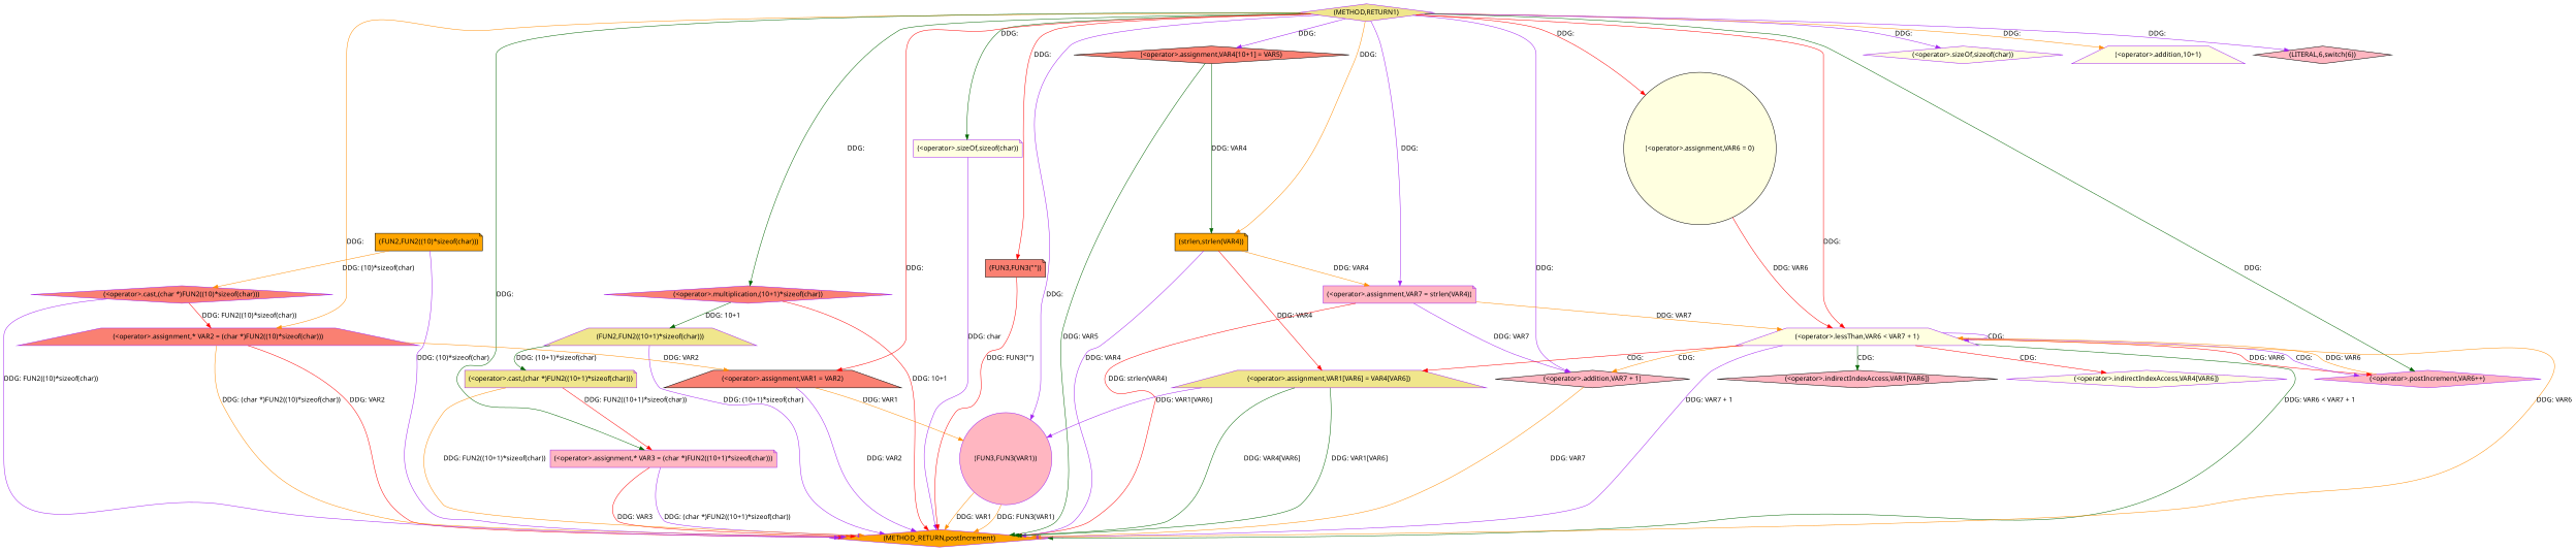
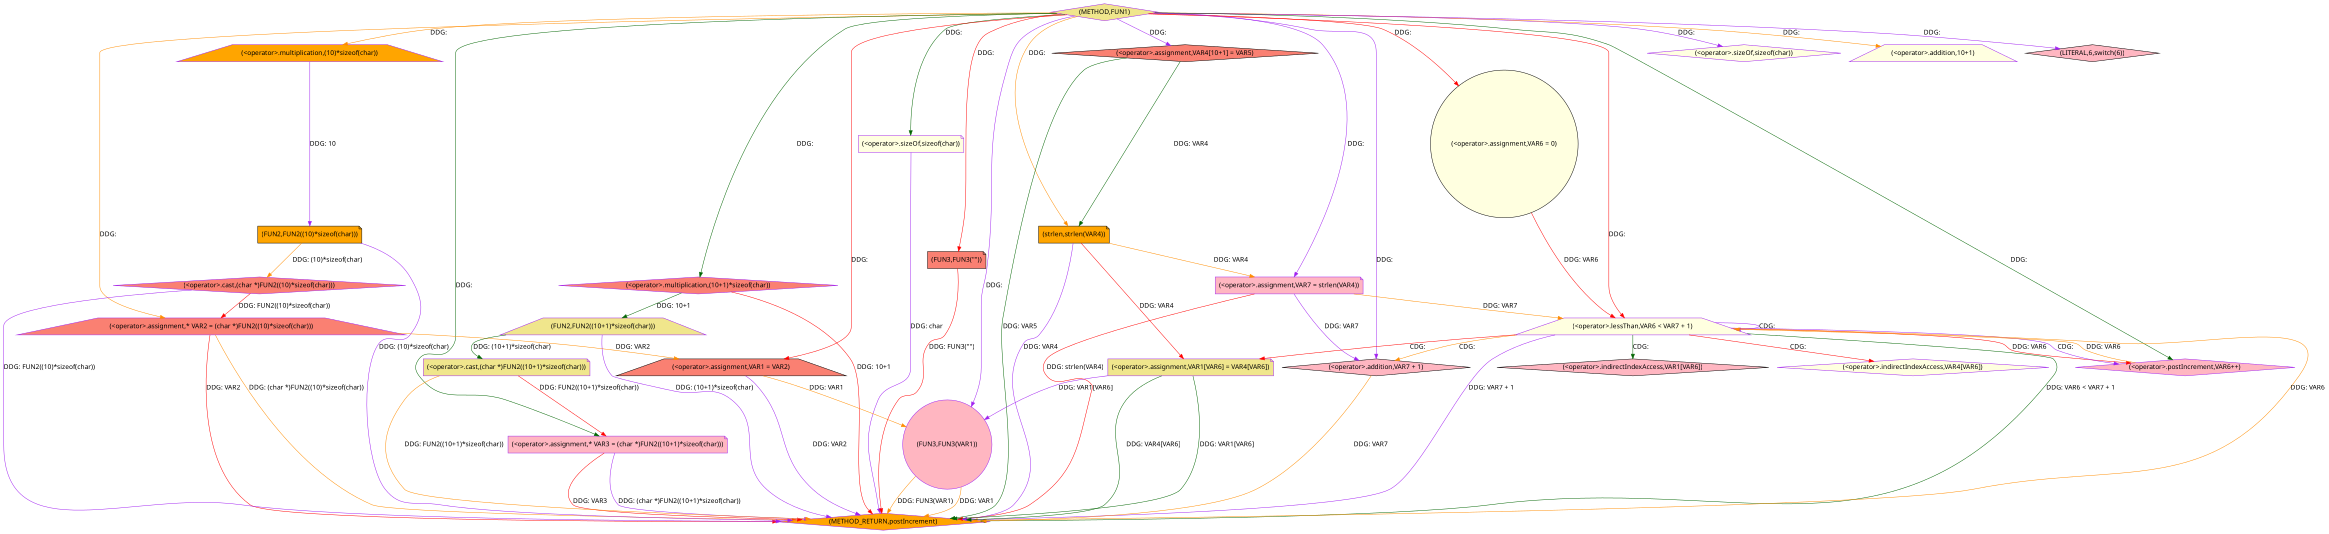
  digraph {
    fontname="Noto Sans"
    node [color=purple fillcolor=lightpink fontname="Noto Sans" shape=diamond style=filled]
    edge [color=purple fontname="Noto Sans"]
-   n1 [fillcolor=khaki label="(METHOD,RETURN1)"]
+   n1 [fillcolor=khaki label="(METHOD,FUN1)"]
    n2 [fillcolor=salmon label="(<operator>.assignment,* VAR2 = (char *)FUN2((10)*sizeof(char)))" shape=trapezium]
+   n3 [fillcolor=orange label="(<operator>.multiplication,(10)*sizeof(char))" shape=trapezium]
    n4 [fillcolor=lightyellow label="(<operator>.sizeOf,sizeof(char))"]
    n5 [label="(<operator>.assignment,* VAR3 = (char *)FUN2((10+1)*sizeof(char)))" shape=note]
    n6 [fillcolor=salmon label="(<operator>.multiplication,(10+1)*sizeof(char))"]
    n7 [fillcolor=lightyellow label="(<operator>.addition,10+1)" shape=trapezium]
    n8 [fillcolor=lightyellow label="(<operator>.sizeOf,sizeof(char))" shape=note]
    n9 [color=black label="(LITERAL,6,switch(6))"]
    n10 [color=black fillcolor=salmon label="(<operator>.assignment,VAR1 = VAR2)" shape=trapezium]
    n11 [color=black fillcolor=salmon label="(FUN3,FUN3(\"\"))" shape=note]
    n12 [color=black fillcolor=salmon label="(<operator>.assignment,VAR4[10+1] = VAR5)"]
    n13 [label="(<operator>.assignment,VAR7 = strlen(VAR4))" shape=note]
    n14 [color=black fillcolor=orange label="(strlen,strlen(VAR4))" shape=note]
    n15 [color=black fillcolor=lightyellow label="(<operator>.assignment,VAR6 = 0)" shape=circle]
    n16 [fillcolor=lightyellow label="(<operator>.lessThan,VAR6 < VAR7 + 1)" shape=trapezium]
    n17 [color=black label="(<operator>.addition,VAR7 + 1)"]
    n18 [label="(<operator>.postIncrement,VAR6++)"]
    n19 [label="(FUN3,FUN3(VAR1))" shape=circle]
    n20 [fillcolor=orange label="(METHOD_RETURN,postIncrement)"]
    n21 [color=black fillcolor=orange label="(FUN2,FUN2((10)*sizeof(char)))" shape=note]
    n22 [fillcolor=khaki label="(FUN2,FUN2((10+1)*sizeof(char)))" shape=trapezium]
-   n23 [fillcolor=khaki label="(<operator>.assignment,VAR1[VAR6] = VAR4[VAR6])" shape=trapezium]
+   n23 [fillcolor=khaki label="(<operator>.assignment,VAR1[VAR6] = VAR4[VAR6])" shape=note]
    n24 [color=black label="(<operator>.indirectIndexAccess,VAR1[VAR6])"]
    n25 [fillcolor=lightyellow label="(<operator>.indirectIndexAccess,VAR4[VAR6])"]
    n26 [fillcolor=salmon label="(<operator>.cast,(char *)FUN2((10)*sizeof(char)))"]
    n27 [fillcolor=khaki label="(<operator>.cast,(char *)FUN2((10+1)*sizeof(char)))" shape=note]
    n1 -> n2 [color=darkorange label="DDG: "]
+   n1 -> n3 [color=darkorange label="DDG: "]
    n1 -> n4 [label="DDG: "]
    n1 -> n5 [color=darkgreen label="DDG: "]
    n1 -> n6 [color=darkgreen label="DDG: "]
    n1 -> n7 [color=darkorange label="DDG: "]
    n1 -> n8 [color=darkgreen label="DDG: "]
    n1 -> n9 [label="DDG: "]
    n1 -> n10 [color=red label="DDG: "]
    n1 -> n11 [color=red label="DDG: "]
    n1 -> n12 [label="DDG: "]
    n1 -> n13 [label="DDG: "]
    n1 -> n14 [color=darkorange label="DDG: "]
    n1 -> n15 [color=red label="DDG: "]
    n1 -> n16 [color=red label="DDG: "]
    n1 -> n17 [label="DDG: "]
    n1 -> n18 [color=darkgreen label="DDG: "]
    n1 -> n19 [label="DDG: "]
    n2 -> n10 [color=darkorange label="DDG: VAR2"]
    n2 -> n20 [color=red label="DDG: VAR2"]
    n2 -> n20 [color=darkorange label="DDG: (char *)FUN2((10)*sizeof(char))"]
+   n3 -> n21 [label="DDG: 10"]
    n5 -> n20 [color=red label="DDG: VAR3"]
    n5 -> n20 [label="DDG: (char *)FUN2((10+1)*sizeof(char))"]
    n6 -> n20 [color=red label="DDG: 10+1"]
    n6 -> n22 [color=darkgreen label="DDG: 10+1"]
    n8 -> n20 [label="DDG: char"]
    n10 -> n19 [color=darkorange label="DDG: VAR1"]
    n10 -> n20 [label="DDG: VAR2"]
    n11 -> n20 [color=red label="DDG: FUN3(\"\")"]
    n12 -> n14 [color=darkgreen label="DDG: VAR4"]
    n12 -> n20 [color=darkgreen label="DDG: VAR5"]
    n13 -> n16 [color=darkorange label="DDG: VAR7"]
    n13 -> n17 [label="DDG: VAR7"]
    n13 -> n20 [color=red label="DDG: strlen(VAR4)"]
    n14 -> n13 [color=darkorange label="DDG: VAR4"]
    n14 -> n20 [label="DDG: VAR4"]
    n14 -> n23 [color=red label="DDG: VAR4"]
    n15 -> n16 [color=red label="DDG: VAR6"]
    n16 -> n16 [label="CDG: "]
    n16 -> n17 [color=darkorange label="CDG: "]
    n16 -> n18 [color=red label="DDG: VAR6"]
    n16 -> n18 [label="CDG: "]
    n16 -> n20 [color=darkgreen label="DDG: VAR6 < VAR7 + 1"]
    n16 -> n20 [color=darkorange label="DDG: VAR6"]
    n16 -> n20 [label="DDG: VAR7 + 1"]
    n16 -> n23 [color=red label="CDG: "]
    n16 -> n24 [color=darkgreen label="CDG: "]
    n16 -> n25 [color=red label="CDG: "]
    n17 -> n20 [color=darkorange label="DDG: VAR7"]
    n18 -> n16 [color=darkorange label="DDG: VAR6"]
    n19 -> n20 [color=darkorange label="DDG: VAR1"]
    n19 -> n20 [color=darkorange label="DDG: FUN3(VAR1)"]
    n21 -> n20 [label="DDG: (10)*sizeof(char)"]
    n21 -> n26 [color=darkorange label="DDG: (10)*sizeof(char)"]
    n22 -> n20 [label="DDG: (10+1)*sizeof(char)"]
    n22 -> n27 [color=darkgreen label="DDG: (10+1)*sizeof(char)"]
    n23 -> n19 [label="DDG: VAR1[VAR6]"]
    n23 -> n20 [color=darkgreen label="DDG: VAR4[VAR6]"]
    n23 -> n20 [color=darkgreen label="DDG: VAR1[VAR6]"]
    n26 -> n2 [color=red label="DDG: FUN2((10)*sizeof(char))"]
    n26 -> n20 [label="DDG: FUN2((10)*sizeof(char))"]
    n27 -> n5 [color=red label="DDG: FUN2((10+1)*sizeof(char))"]
    n27 -> n20 [color=darkorange label="DDG: FUN2((10+1)*sizeof(char))"]
  }
